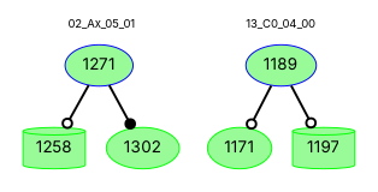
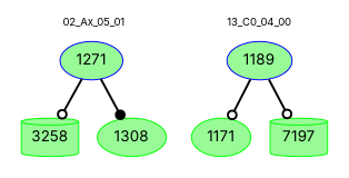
  digraph {
    fontname=Inter
    node [color=green fillcolor=palegreen fontname=Inter shape=ellipse style=filled]
    edge [arrowhead=odot color=black fontname=Inter style=bold]
    n1 [color=blue label=1271]
-   n2 [label=1258 shape=cylinder]
-   n3 [label=1302]
+   n2 [label=3258 shape=cylinder]
+   n3 [label=1308]
    n4 [color=blue label=1189]
    n5 [label=1171]
-   n6 [label=1197 shape=cylinder]
+   n6 [label=7197 shape=cylinder]
    subgraph cluster_1 {
      color=white
      fontsize=10
      label="02_Ax_05_01"
      n1
      n2
      n3
    }
    subgraph cluster_2 {
      color=white
      fontsize=10
      label="13_C0_04_00"
      n4
      n5
      n6
    }
    n1 -> n2
    n1 -> n3 [arrowhead=dot]
    n4 -> n5
    n4 -> n6
  }
